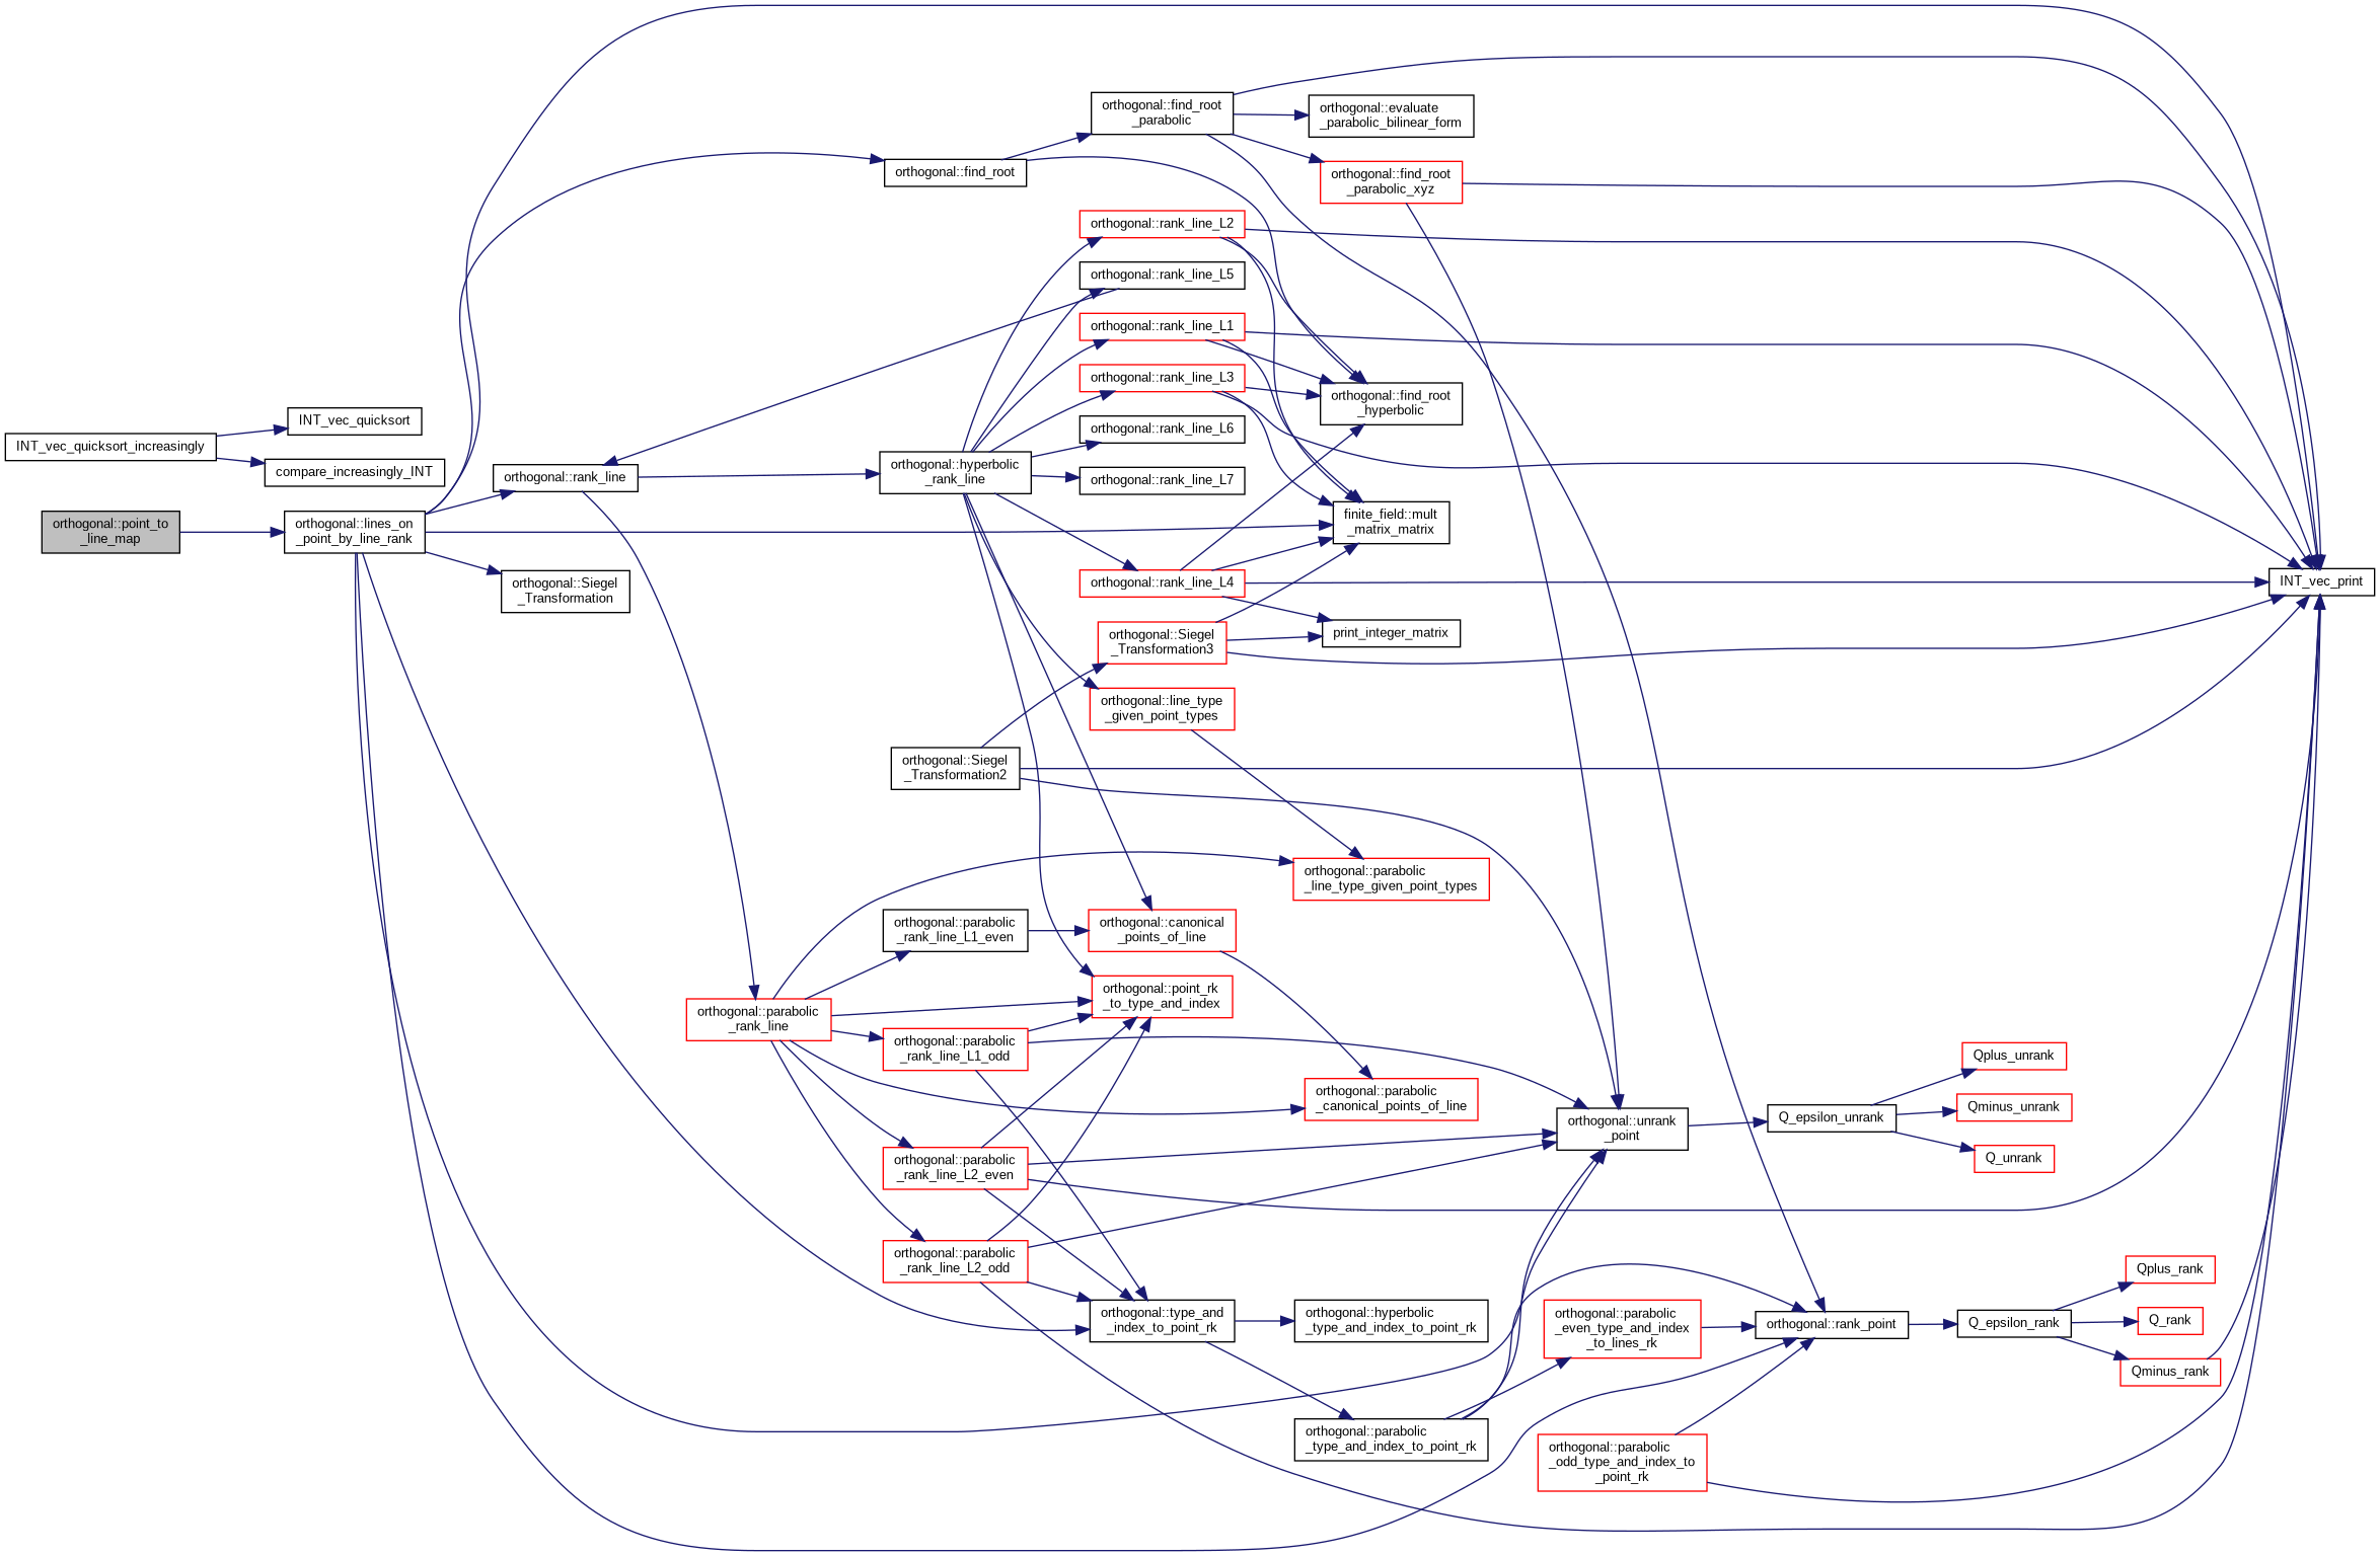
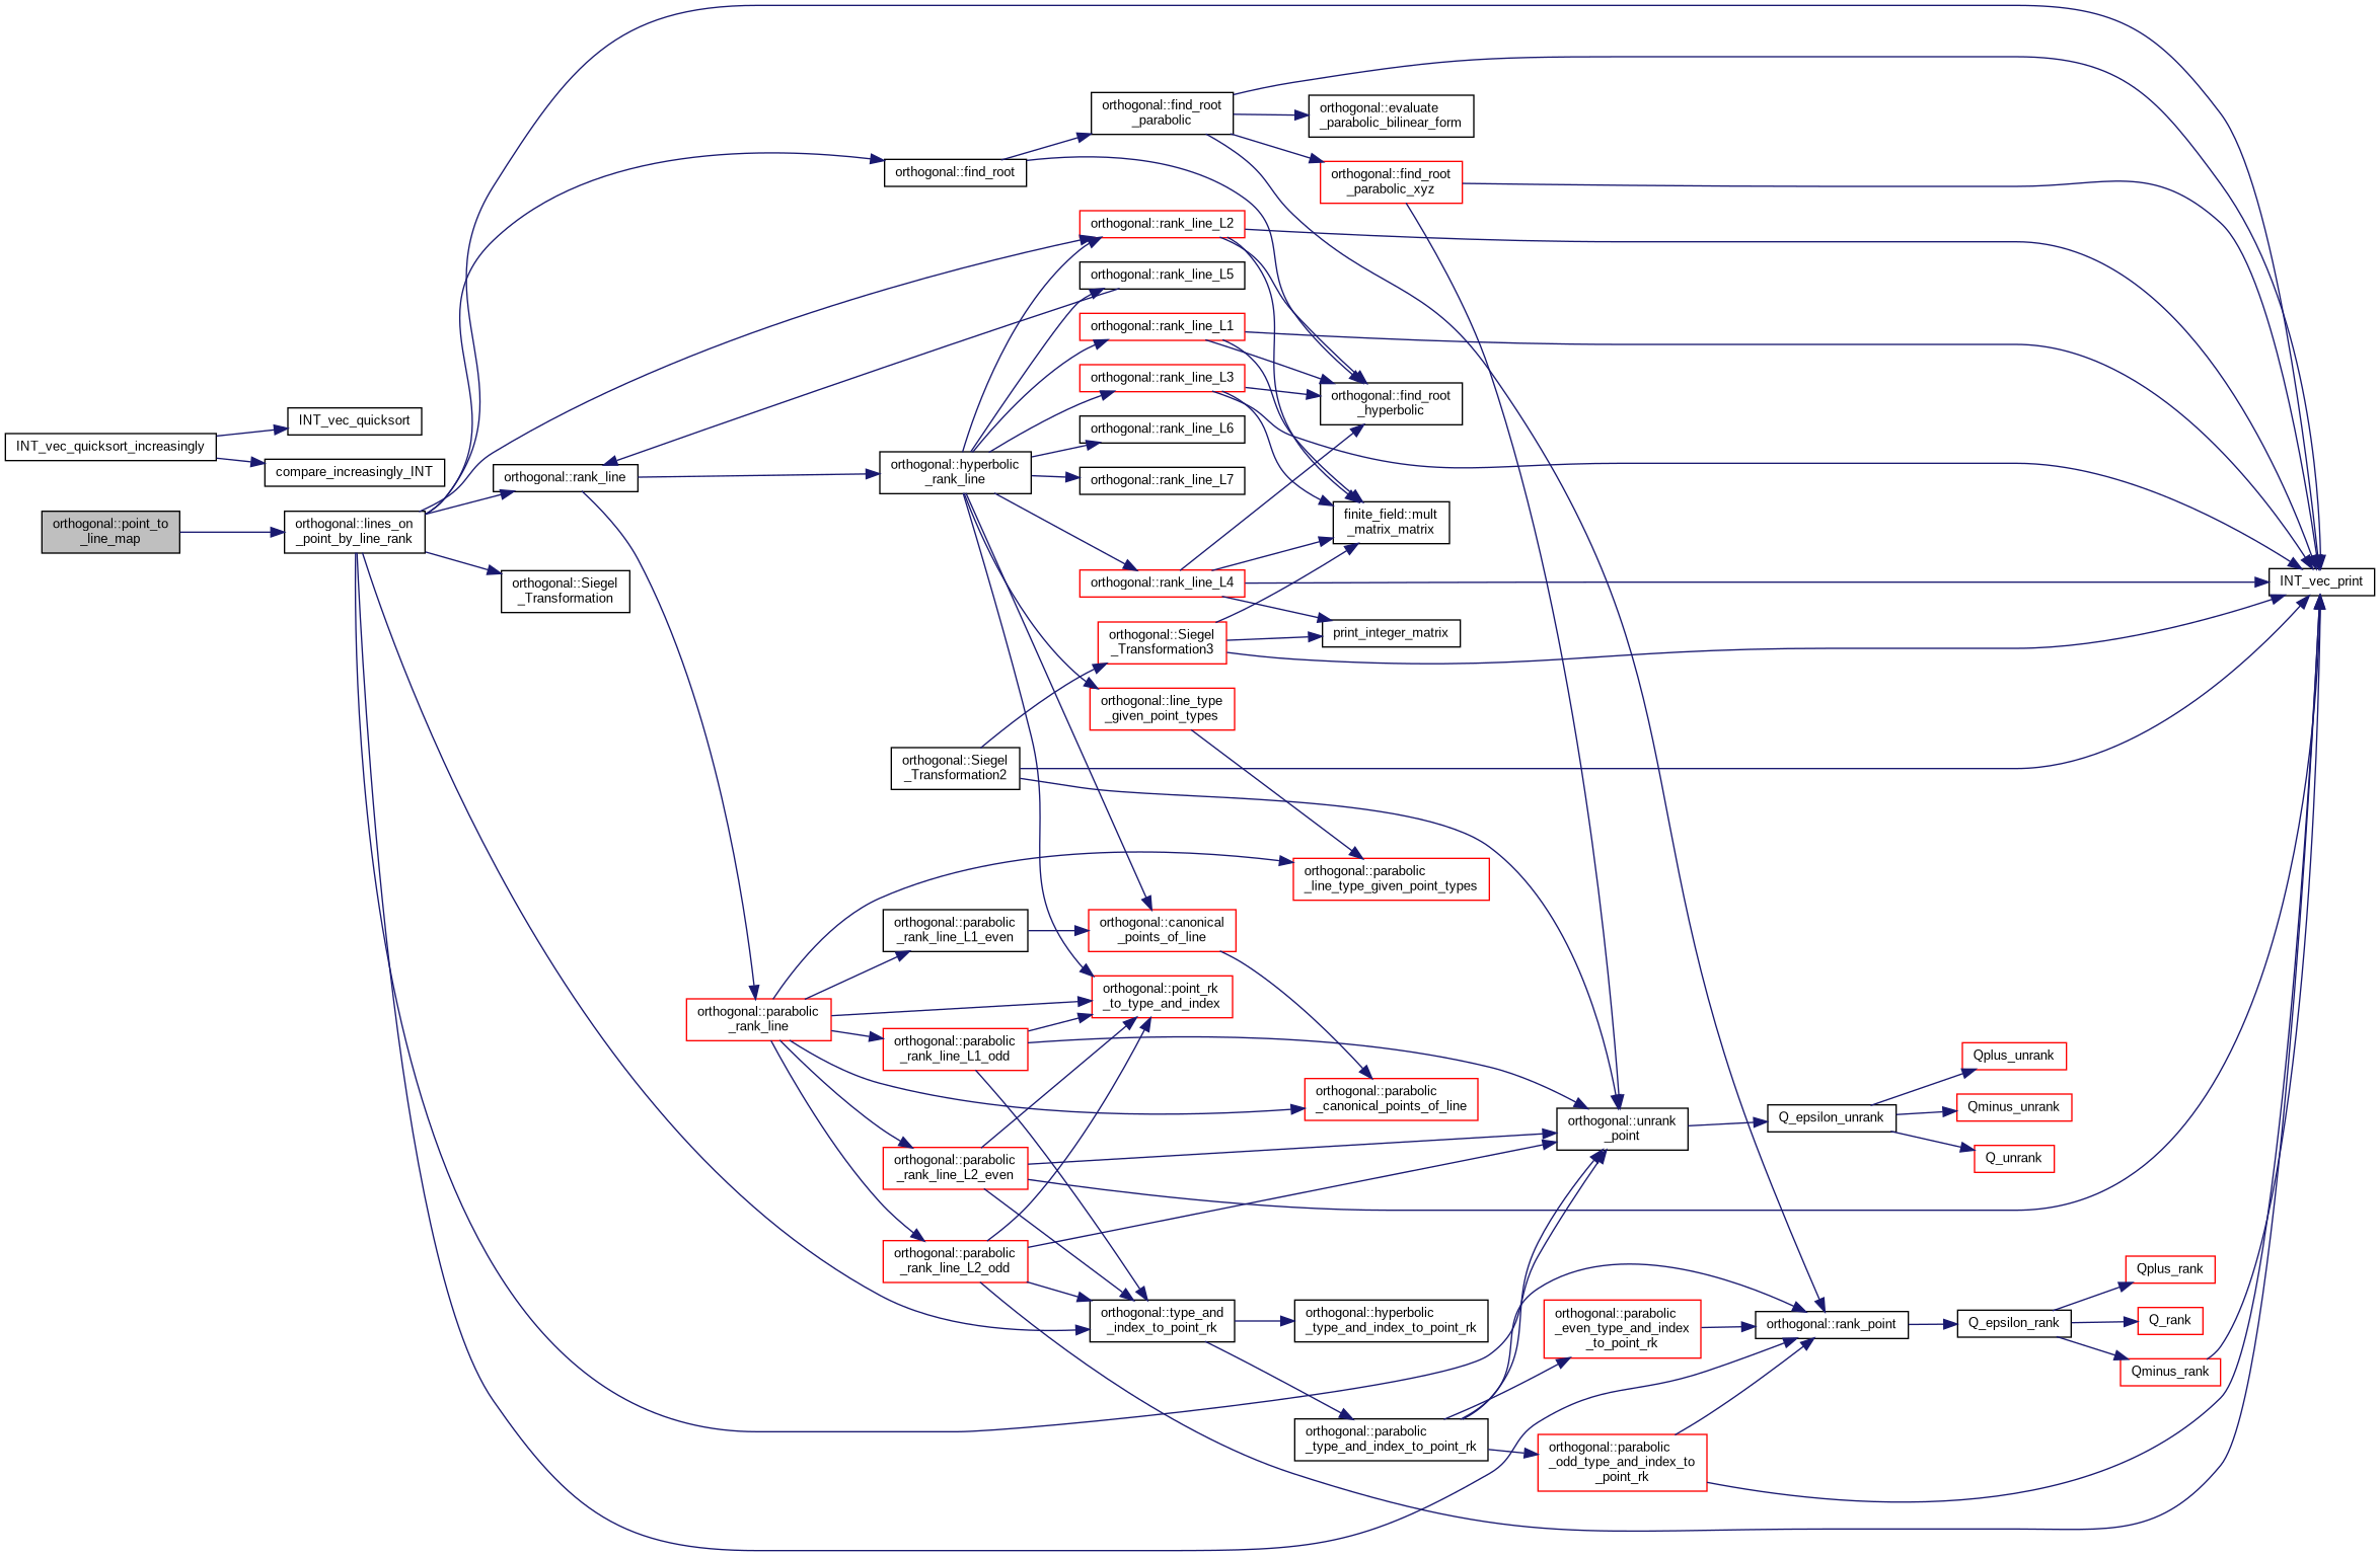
  digraph {
    fontname="Liberation Sans"
    rankdir=LR
    node [color=black fillcolor=white fontname="Liberation Sans" fontsize=10 shape=record style=filled]
    edge [color=midnightblue fontname="Liberation Sans" fontsize=10 labelfontname=Helvetica labelfontsize=10 style=solid]
    n1 [fillcolor=grey75 fontcolor=black height=0.2 label="orthogonal::point_to\l_line_map" width=0.4]
    n2 [height=0.2 label="orthogonal::lines_on\l_point_by_line_rank" width=0.4]
    n3 [height=0.2 label="orthogonal::type_and\l_index_to_point_rk" width=0.4]
    n4 [height=0.2 label="orthogonal::unrank\l_point" width=0.4]
    n5 [height=0.2 label="orthogonal::rank_point" width=0.4]
    n6 [height=0.2 label=INT_vec_print width=0.4]
    n7 [height=0.2 label="orthogonal::find_root" width=0.4]
    n8 [height=0.2 label="orthogonal::Siegel\l_Transformation" width=0.4]
    n9 [height=0.2 label="finite_field::mult\l_matrix_matrix" width=0.4]
    n10 [height=0.2 label="orthogonal::rank_line" width=0.4]
    n11 [height=0.2 label="orthogonal::hyperbolic\l_type_and_index_to_point_rk" width=0.4]
    n12 [height=0.2 label="orthogonal::parabolic\l_type_and_index_to_point_rk" width=0.4]
    n13 [height=0.2 label=Q_epsilon_unrank width=0.4]
    n14 [height=0.2 label=Q_epsilon_rank width=0.4]
    n15 [height=0.2 label="orthogonal::find_root\l_hyperbolic" width=0.4]
    n16 [height=0.2 label="orthogonal::find_root\l_parabolic" width=0.4]
    n17 [height=0.2 label="orthogonal::hyperbolic\l_rank_line" width=0.4]
    n18 [color=red height=0.2 label="orthogonal::parabolic\l_rank_line" width=0.4]
    n19 [height=0.2 label=INT_vec_quicksort_increasingly width=0.4]
    n20 [height=0.2 label=INT_vec_quicksort width=0.4]
    n21 [height=0.2 label=compare_increasingly_INT width=0.4]
-   n22 [color=red height=0.2 label="orthogonal::parabolic\l_even_type_and_index\l_to_lines_rk" width=0.4]
+   n22 [color=red height=0.2 label="orthogonal::parabolic\l_even_type_and_index\l_to_point_rk" width=0.4]
    n23 [color=red height=0.2 label="orthogonal::parabolic\l_odd_type_and_index_to\l_point_rk" width=0.4]
    n24 [color=red height=0.2 label=Q_unrank width=0.4]
    n25 [color=red height=0.2 label=Qplus_unrank width=0.4]
    n26 [color=red height=0.2 label=Qminus_unrank width=0.4]
    n27 [color=red height=0.2 label=Q_rank width=0.4]
    n28 [color=red height=0.2 label=Qplus_rank width=0.4]
    n29 [color=red height=0.2 label=Qminus_rank width=0.4]
    n30 [color=red height=0.2 label="orthogonal::find_root\l_parabolic_xyz" width=0.4]
    n31 [height=0.2 label="orthogonal::evaluate\l_parabolic_bilinear_form" width=0.4]
    n32 [height=0.2 label="orthogonal::Siegel\l_Transformation2" width=0.4]
    n33 [color=red height=0.2 label="orthogonal::Siegel\l_Transformation3" width=0.4]
    n34 [height=0.2 label=print_integer_matrix width=0.4]
    n35 [color=red height=0.2 label="orthogonal::point_rk\l_to_type_and_index" width=0.4]
    n36 [color=red height=0.2 label="orthogonal::line_type\l_given_point_types" width=0.4]
    n37 [color=red height=0.2 label="orthogonal::canonical\l_points_of_line" width=0.4]
    n38 [color=red height=0.2 label="orthogonal::rank_line_L1" width=0.4]
    n39 [color=red height=0.2 label="orthogonal::rank_line_L2" width=0.4]
    n40 [color=red height=0.2 label="orthogonal::rank_line_L3" width=0.4]
    n41 [color=red height=0.2 label="orthogonal::rank_line_L4" width=0.4]
    n42 [height=0.2 label="orthogonal::rank_line_L5" width=0.4]
    n43 [height=0.2 label="orthogonal::rank_line_L6" width=0.4]
    n44 [height=0.2 label="orthogonal::rank_line_L7" width=0.4]
    n45 [color=red height=0.2 label="orthogonal::parabolic\l_line_type_given_point_types" width=0.4]
    n46 [color=red height=0.2 label="orthogonal::parabolic\l_canonical_points_of_line" width=0.4]
    n47 [height=0.2 label="orthogonal::parabolic\l_rank_line_L1_even" width=0.4]
    n48 [color=red height=0.2 label="orthogonal::parabolic\l_rank_line_L1_odd" width=0.4]
    n49 [color=red height=0.2 label="orthogonal::parabolic\l_rank_line_L2_even" width=0.4]
    n50 [color=red height=0.2 label="orthogonal::parabolic\l_rank_line_L2_odd" width=0.4]
    n1 -> n2
    n2 -> n3
    n2 -> n4
    n2 -> n5
    n2 -> n6
    n2 -> n7
    n2 -> n8
-   n2 -> n9
+   n2 -> n39
    n2 -> n10
    n3 -> n11
    n3 -> n12
    n4 -> n13
    n5 -> n14
    n7 -> n15
    n7 -> n16
    n10 -> n17
    n10 -> n18
    n12 -> n4
    n12 -> n5
    n12 -> n22
+   n12 -> n23
    n13 -> n24
    n13 -> n25
    n13 -> n26
    n14 -> n27
    n14 -> n28
    n14 -> n29
    n16 -> n5
    n16 -> n6
    n16 -> n30
    n16 -> n31
    n17 -> n35
    n17 -> n36
    n17 -> n37
    n17 -> n38
    n17 -> n39
    n17 -> n40
    n17 -> n41
    n17 -> n42
    n17 -> n43
    n17 -> n44
    n18 -> n35
    n18 -> n45
    n18 -> n46
    n18 -> n47
    n18 -> n48
    n18 -> n49
    n18 -> n50
    n19 -> n20
    n19 -> n21
    n22 -> n5
    n23 -> n5
    n23 -> n6
    n29 -> n6
    n30 -> n4
    n30 -> n6
    n32 -> n4
    n32 -> n6
    n32 -> n33
    n33 -> n6
    n33 -> n9
    n33 -> n34
    n36 -> n45
    n37 -> n46
    n38 -> n6
    n38 -> n9
    n38 -> n15
    n39 -> n6
    n39 -> n9
    n39 -> n15
    n40 -> n6
    n40 -> n9
    n40 -> n15
    n41 -> n6
    n41 -> n9
    n41 -> n15
    n41 -> n34
    n42 -> n10
    n47 -> n37
    n48 -> n3
    n48 -> n4
    n48 -> n35
    n49 -> n3
    n49 -> n4
    n49 -> n6
    n49 -> n35
    n50 -> n3
    n50 -> n4
    n50 -> n6
    n50 -> n35
  }
